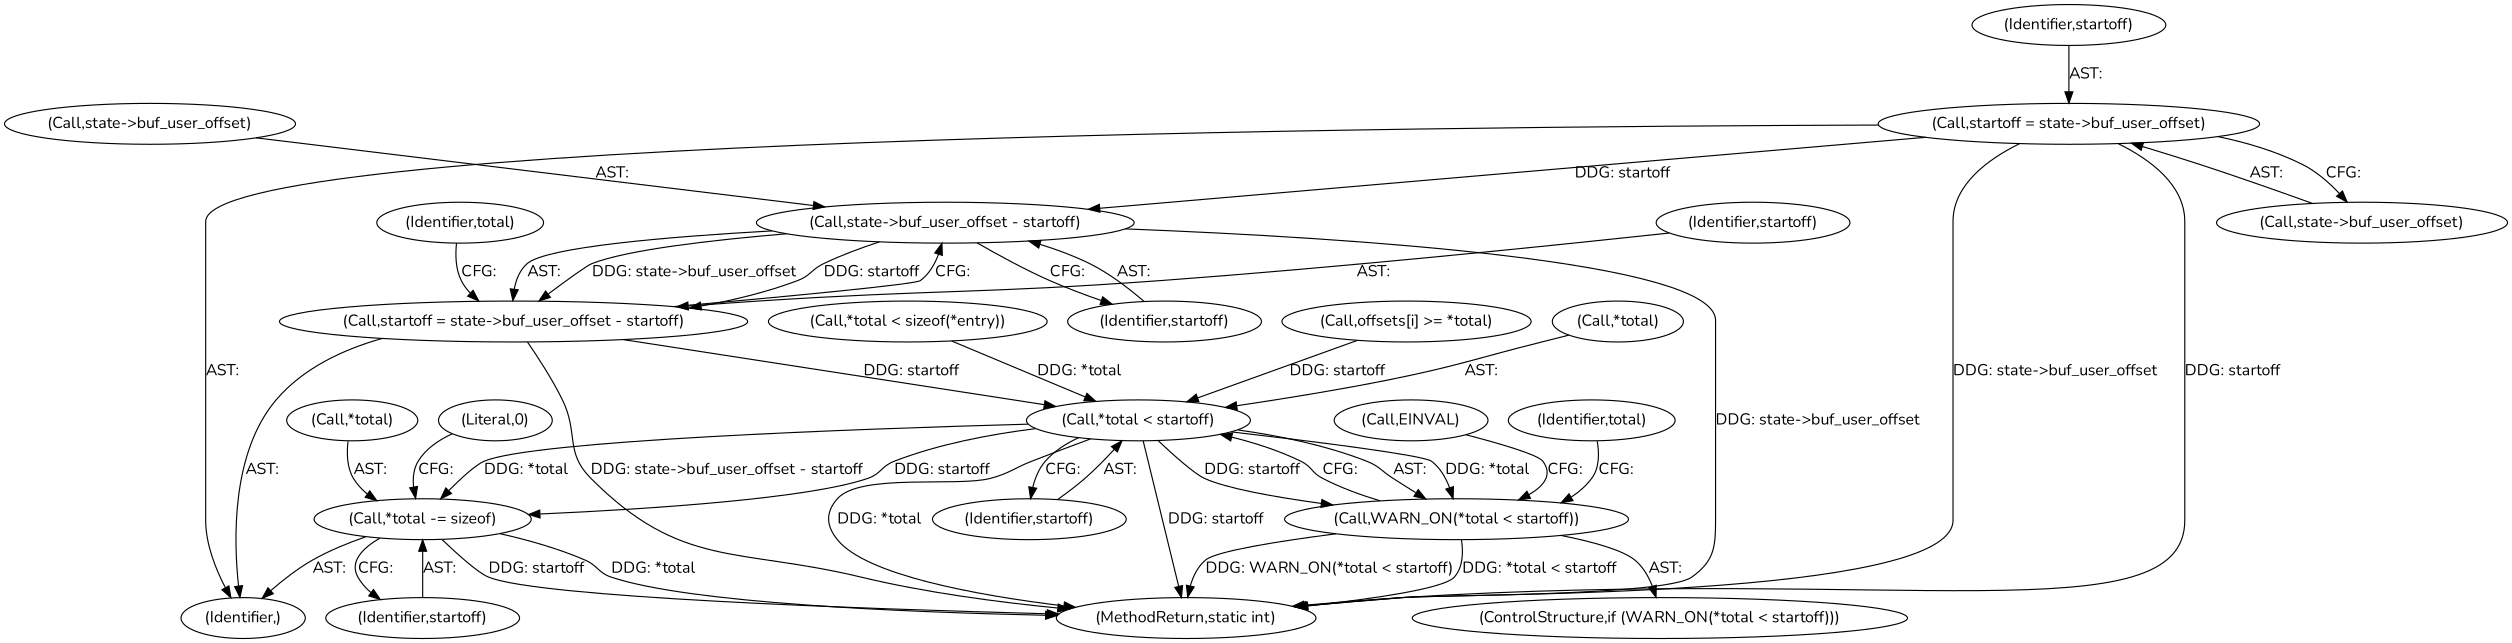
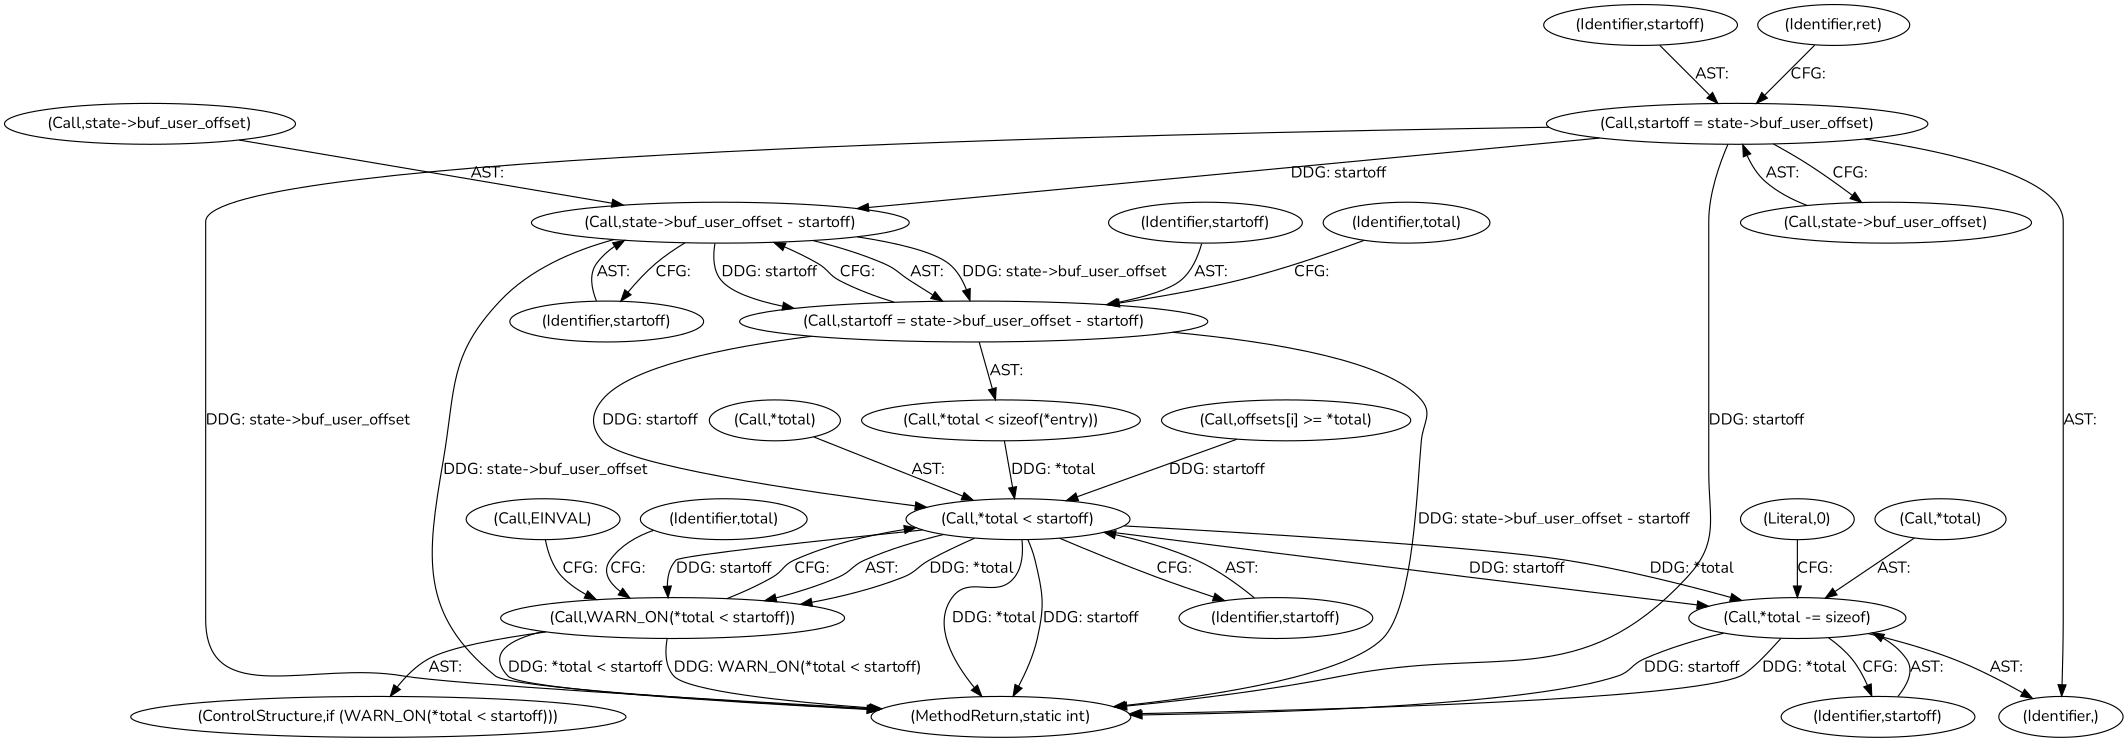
  digraph {
    fontname=Nunito
    node [fontname=Nunito]
    edge [fontname=Nunito]
    n1 [label="(Call,startoff = state->buf_user_offset)"]
    n2 [label="(Call,state->buf_user_offset - startoff)"]
    n3 [label="(Identifier,)"]
    n4 [label="(MethodReturn,static int)"]
    n5 [label="(Call,state->buf_user_offset)"]
    n6 [label="(Call,startoff = state->buf_user_offset - startoff)"]
    n7 [label="(Identifier,startoff)"]
    n8 [label="(Call,*total < startoff)"]
    n9 [label="(Call,WARN_ON(*total < startoff))"]
    n10 [label="(Call,*total -= sizeof)"]
    n11 [label="(Identifier,startoff)"]
    n12 [label="(ControlStructure,if (WARN_ON(*total < startoff)))"]
    n13 [label="(Identifier,startoff)"]
    n14 [label="(Literal,0)"]
    n15 [label="(Call,*total)"]
    n16 [label="(Identifier,total)"]
    n17 [label="(Identifier,startoff)"]
+   n18 [label="(Identifier,ret)"]
    n19 [label="(Call,state->buf_user_offset)"]
    n20 [label="(Call,EINVAL)"]
    n21 [label="(Call,*total)"]
    n22 [label="(Identifier,startoff)"]
    n23 [label="(Call,*total < sizeof(*entry))"]
    n24 [label="(Call,offsets[i] >= *total)"]
    n25 [label="(Identifier,total)"]
    n1 -> n2 [label="DDG: startoff"]
    n1 -> n3 [label="AST: "]
    n1 -> n4 [label="DDG: startoff"]
    n1 -> n4 [label="DDG: state->buf_user_offset"]
    n1 -> n5 [label="CFG: "]
    n2 -> n4 [label="DDG: state->buf_user_offset"]
    n2 -> n6 [label="AST: "]
    n2 -> n6 [label="DDG: state->buf_user_offset"]
    n2 -> n6 [label="DDG: startoff"]
    n2 -> n7 [label="CFG: "]
    n5 -> n1 [label="AST: "]
    n6 -> n2 [label="CFG: "]
-   n6 -> n3 [label="AST: "]
+   n6 -> n23 [label="AST: "]
    n6 -> n4 [label="DDG: state->buf_user_offset - startoff"]
    n6 -> n8 [label="DDG: startoff"]
    n7 -> n2 [label="AST: "]
    n8 -> n4 [label="DDG: *total"]
    n8 -> n4 [label="DDG: startoff"]
    n8 -> n9 [label="AST: "]
    n8 -> n9 [label="DDG: *total"]
    n8 -> n9 [label="DDG: startoff"]
    n8 -> n10 [label="DDG: startoff"]
    n8 -> n10 [label="DDG: *total"]
    n8 -> n11 [label="CFG: "]
    n9 -> n4 [label="DDG: WARN_ON(*total < startoff)"]
    n9 -> n4 [label="DDG: *total < startoff"]
    n9 -> n8 [label="CFG: "]
    n9 -> n12 [label="AST: "]
    n10 -> n3 [label="AST: "]
    n10 -> n4 [label="DDG: startoff"]
    n10 -> n4 [label="DDG: *total"]
    n10 -> n13 [label="CFG: "]
    n11 -> n8 [label="AST: "]
    n13 -> n10 [label="AST: "]
    n14 -> n10 [label="CFG: "]
    n15 -> n8 [label="AST: "]
    n16 -> n6 [label="CFG: "]
    n17 -> n1 [label="AST: "]
+   n18 -> n1 [label="CFG: "]
    n19 -> n2 [label="AST: "]
    n20 -> n9 [label="CFG: "]
    n21 -> n10 [label="AST: "]
    n22 -> n6 [label="AST: "]
    n23 -> n8 [label="DDG: *total"]
    n24 -> n8 [label="DDG: startoff"]
    n25 -> n9 [label="CFG: "]
  }
